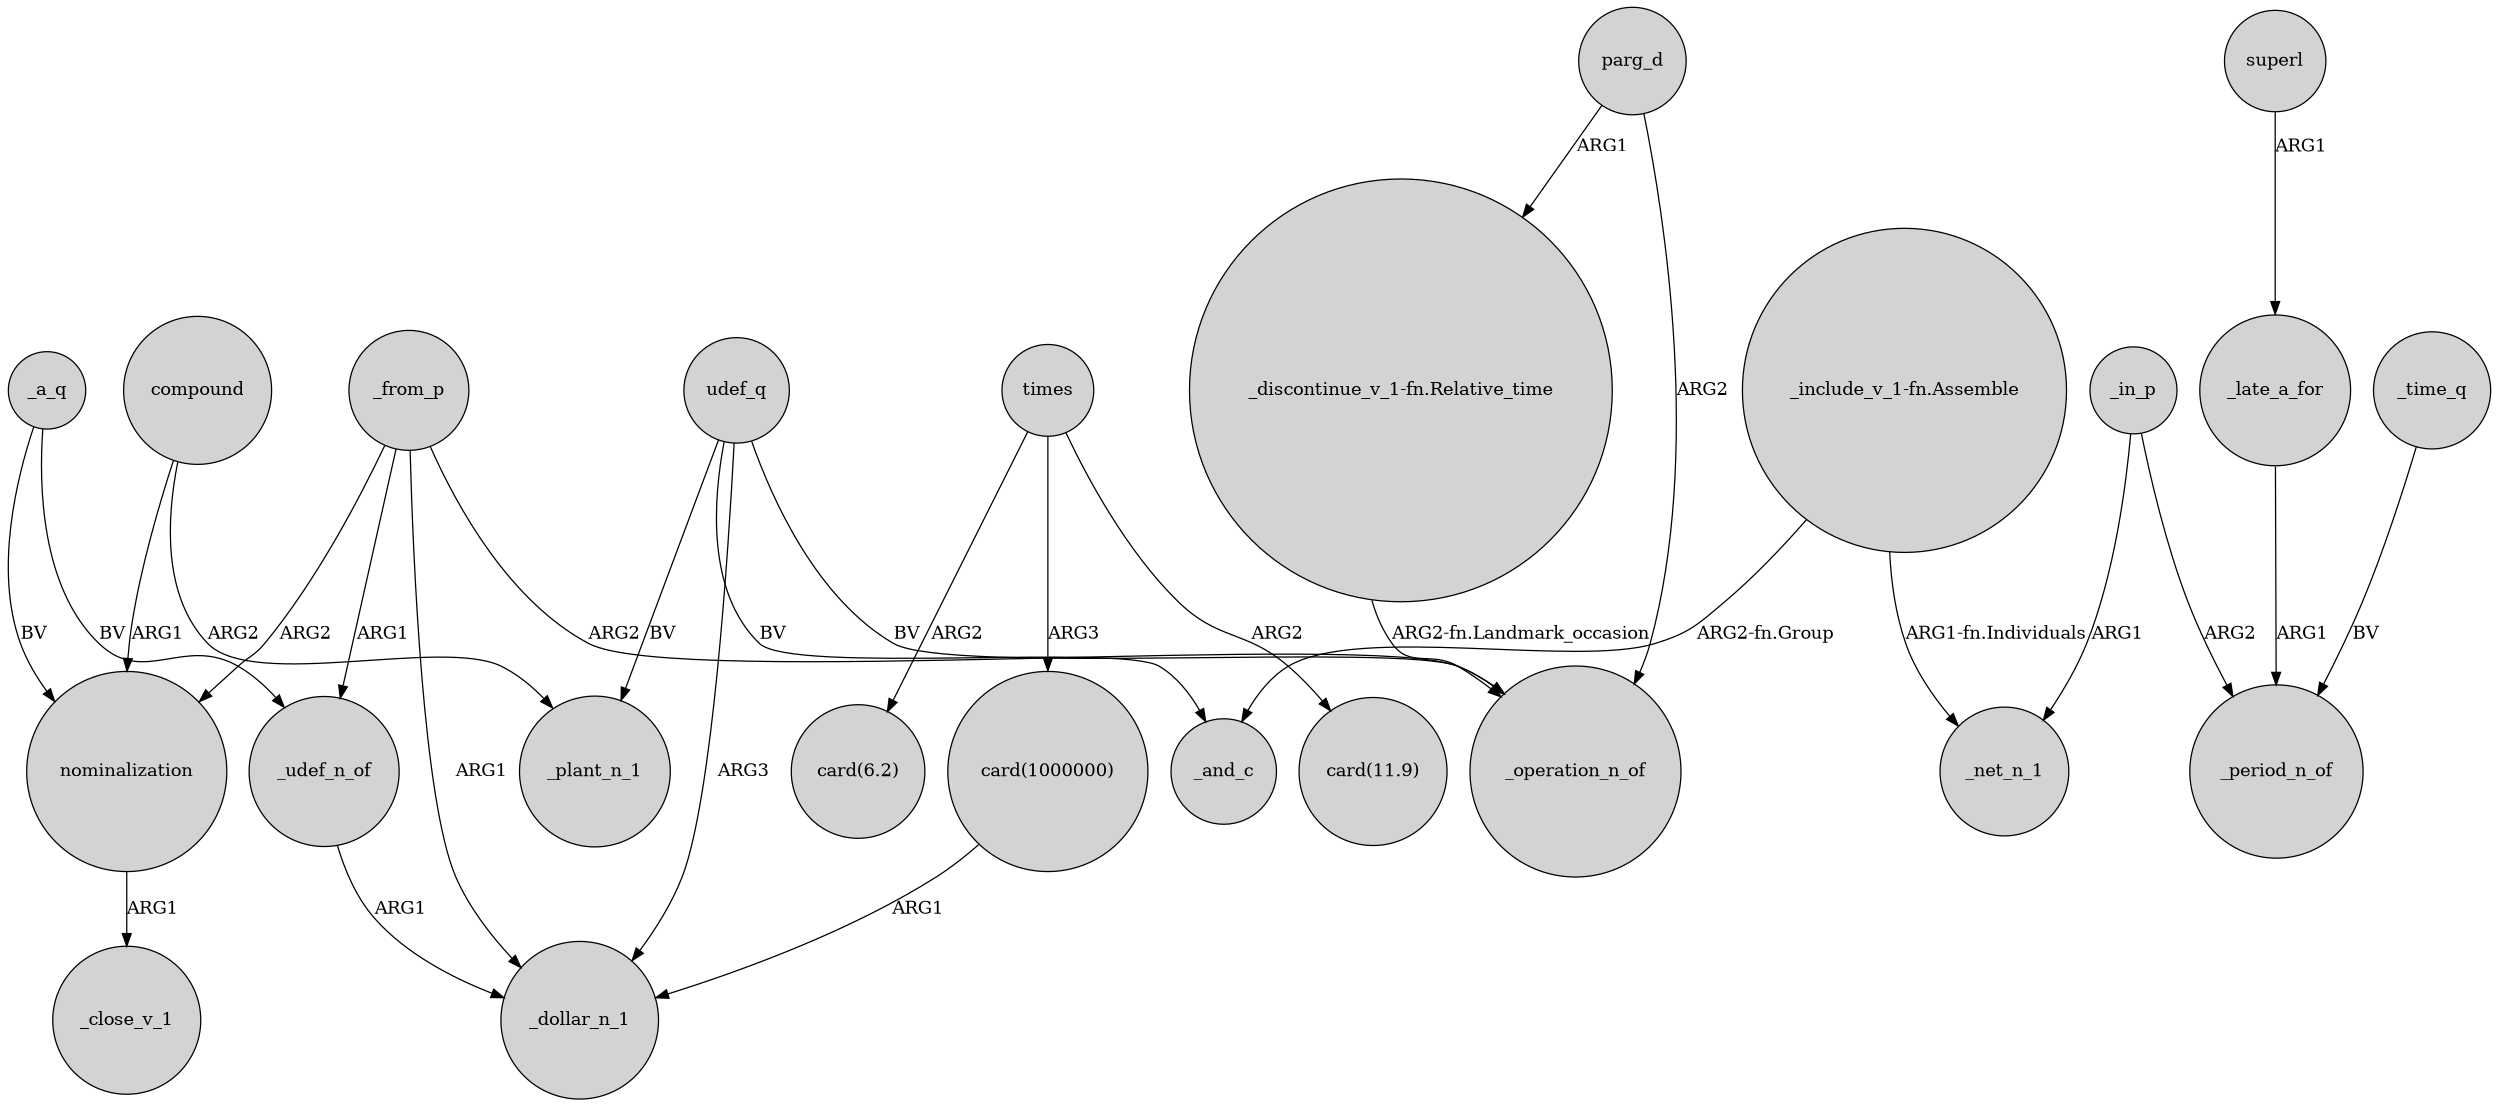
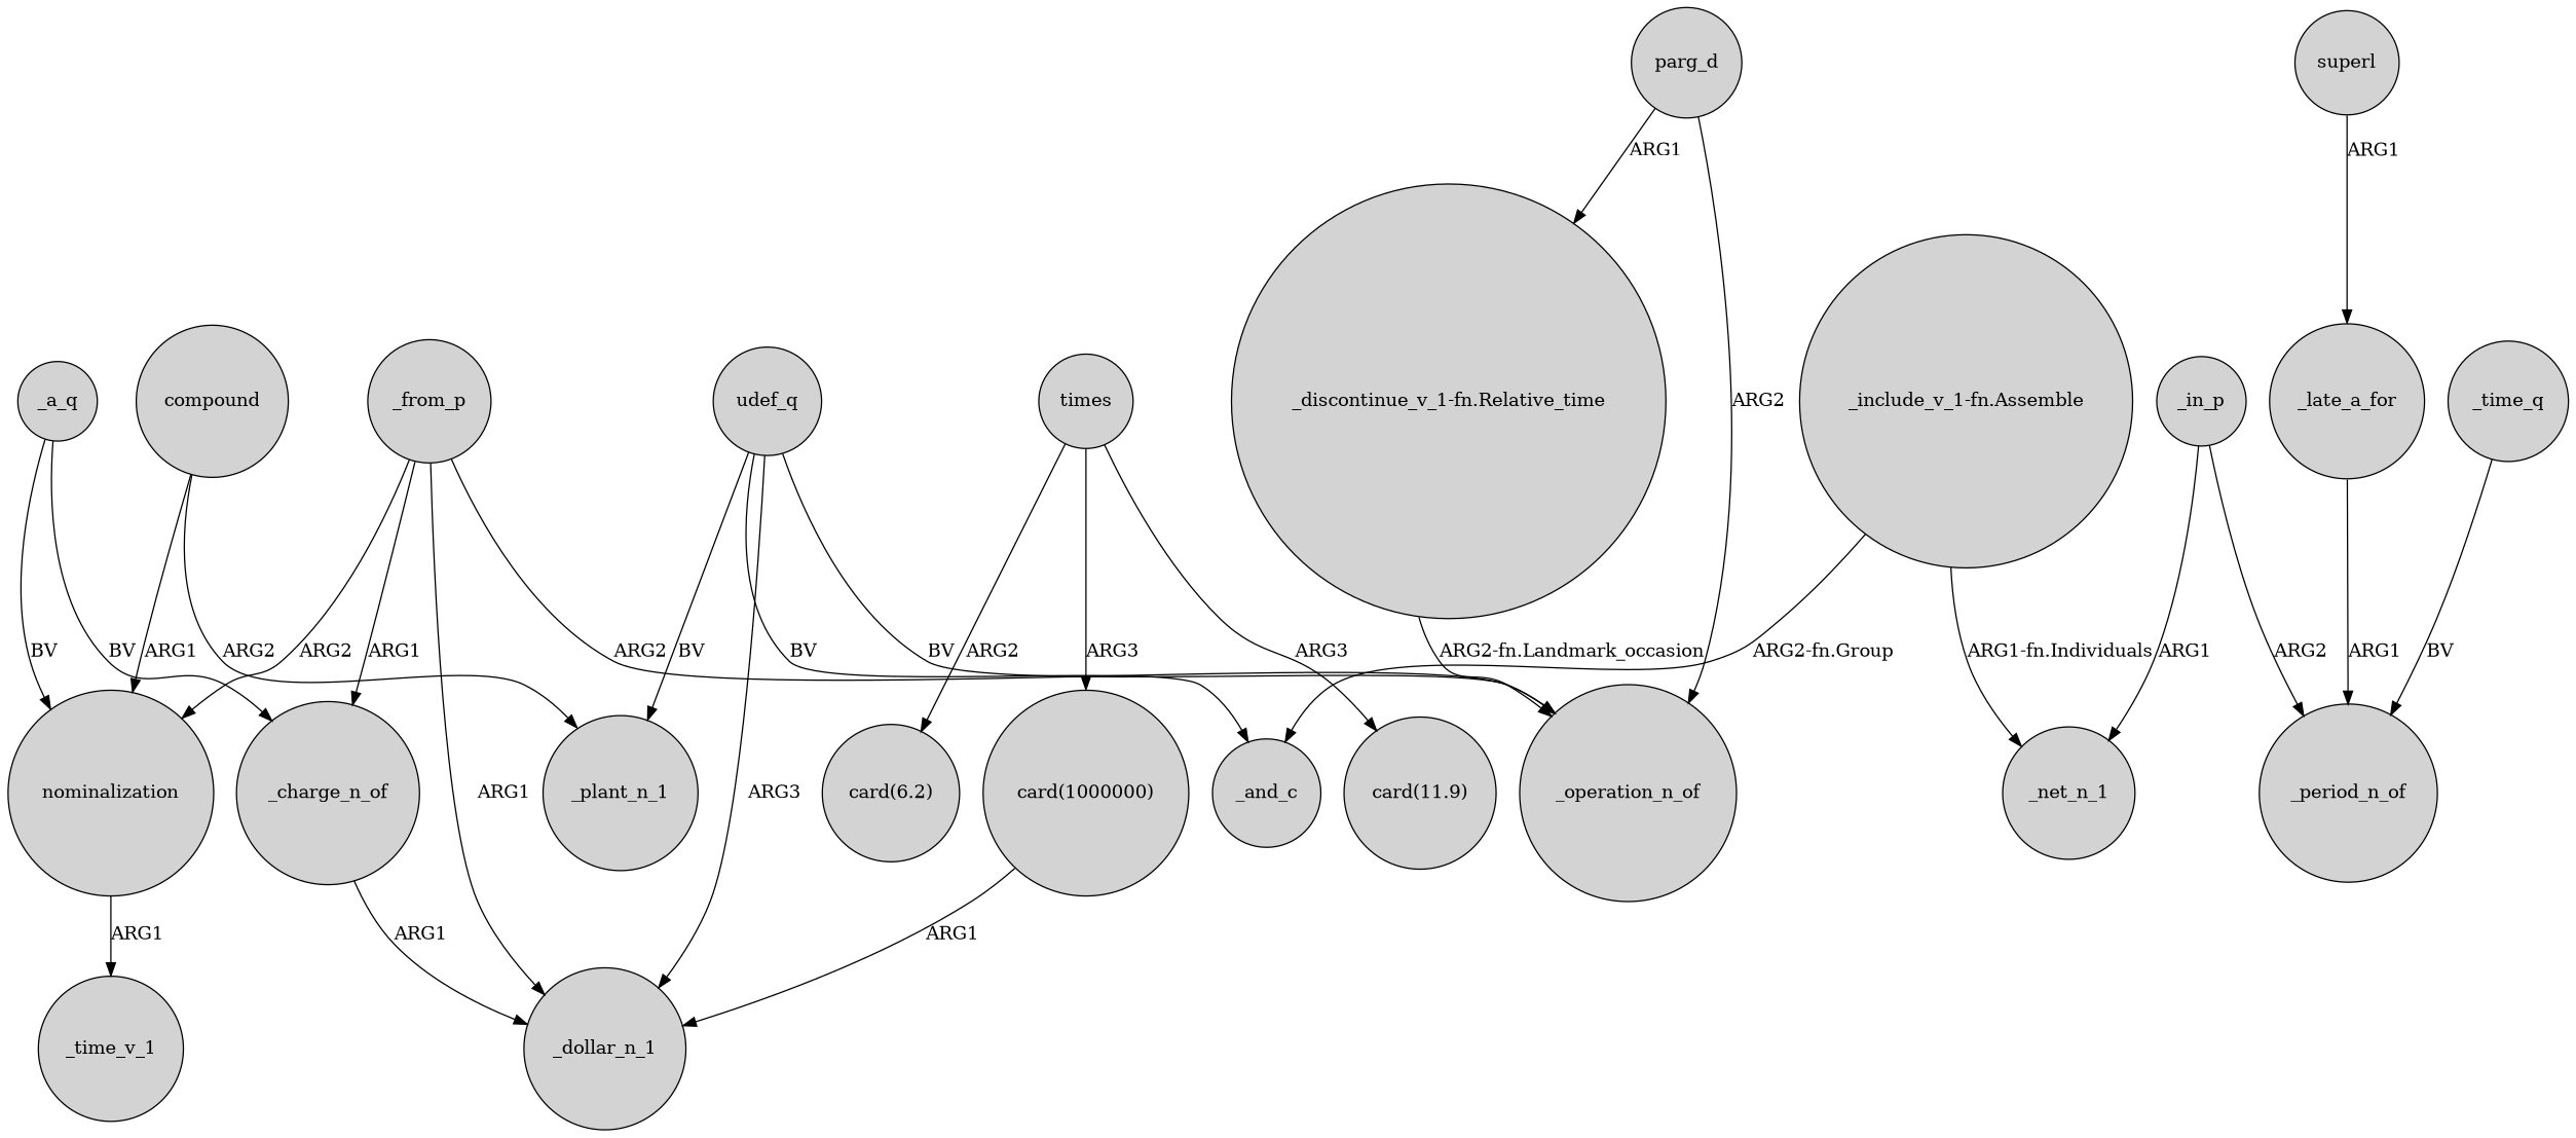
  digraph {
    node [shape=circle style=filled]
    udef_q
    _plant_n_1
    _dollar_n_1
    _operation_n_of
    _and_c
-   _charge_n_of [label=_udef_n_of]
+   _charge_n_of
    _from_p
    nominalization
-   _close_v_1
+   _close_v_1 [label=_time_v_1]
    _a_q
    compound
    _in_p
    _net_n_1
    _period_n_of
    superl
    _late_a_for
    times
    "card(1000000)"
    "card(11.9)"
    "card(6.2)"
    "_include_v_1-fn.Assemble"
    parg_d
    "_discontinue_v_1-fn.Relative_time"
    n24 [label=_time_q]
    udef_q -> _plant_n_1 [label=BV]
    udef_q -> _dollar_n_1 [label=ARG3]
    udef_q -> _operation_n_of [label=BV]
    udef_q -> _and_c [label=BV]
    _charge_n_of -> _dollar_n_1 [label=ARG1]
    _from_p -> _dollar_n_1 [label=ARG1]
    _from_p -> _operation_n_of [label=ARG2]
    _from_p -> _charge_n_of [label=ARG1]
    _from_p -> nominalization [label=ARG2]
    nominalization -> _close_v_1 [label=ARG1]
    _a_q -> _charge_n_of [label=BV]
    _a_q -> nominalization [label=BV]
    compound -> _plant_n_1 [label=ARG2]
    compound -> nominalization [label=ARG1]
    _in_p -> _net_n_1 [label=ARG1]
    _in_p -> _period_n_of [label=ARG2]
    superl -> _late_a_for [label=ARG1]
    _late_a_for -> _period_n_of [label=ARG1]
    times -> "card(1000000)" [label=ARG3]
-   times -> "card(11.9)" [label=ARG2]
+   times -> "card(11.9)" [label=ARG3]
    times -> "card(6.2)" [label=ARG2]
    "card(1000000)" -> _dollar_n_1 [label=ARG1]
    "_include_v_1-fn.Assemble" -> _and_c [label="ARG2-fn.Group"]
    "_include_v_1-fn.Assemble" -> _net_n_1 [label="ARG1-fn.Individuals"]
    parg_d -> _operation_n_of [label=ARG2]
    parg_d -> "_discontinue_v_1-fn.Relative_time" [label=ARG1]
    "_discontinue_v_1-fn.Relative_time" -> _operation_n_of [label="ARG2-fn.Landmark_occasion"]
    n24 -> _period_n_of [label=BV]
  }
